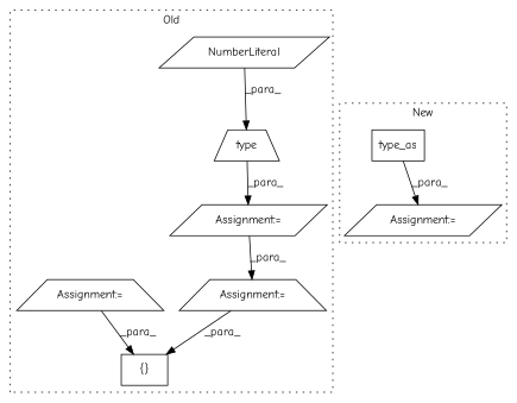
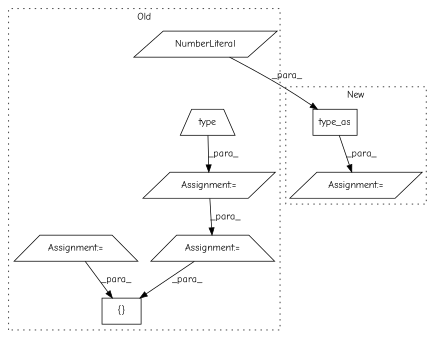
  digraph {
    fontname="Comic Neue"
    node [a=7 fontname="Comic Neue" l=1 shape=trapezium]
    edge [fontname="Comic Neue"]
    n1 [a=32 l="5,1" label=type s="22068,22074"]
    n2 [a=34 label=NumberLiteral s=22073 shape=parallelogram]
    n3 [a=4 l="1,1" label="{}" s="22427,22488" shape=box]
    n4 [label="Assignment:=" s=22125]
    n5 [label="Assignment:=" s=22202]
    n6 [label="Assignment:=" s=21974 shape=parallelogram]
    n7 [a=32 l="8,1" label=type_as s="21920,21951" shape=box]
    n8 [label="Assignment:=" s=21857 shape=parallelogram]
    subgraph cluster_1 {
      label=Old
      style=dotted
      n1
      n2
      n3
      n4
      n5
      n6
    }
    subgraph cluster_2 {
      label=New
      style=dotted
      n7
      n8
    }
    n1 -> n6 [label=_para_]
-   n2 -> n1 [label=_para_]
+   n2 -> n7 [label=_para_]
    n4 -> n3 [label=_para_]
    n5 -> n3 [label=_para_]
    n6 -> n4 [label=_para_]
    n7 -> n8 [label=_para_]
  }
